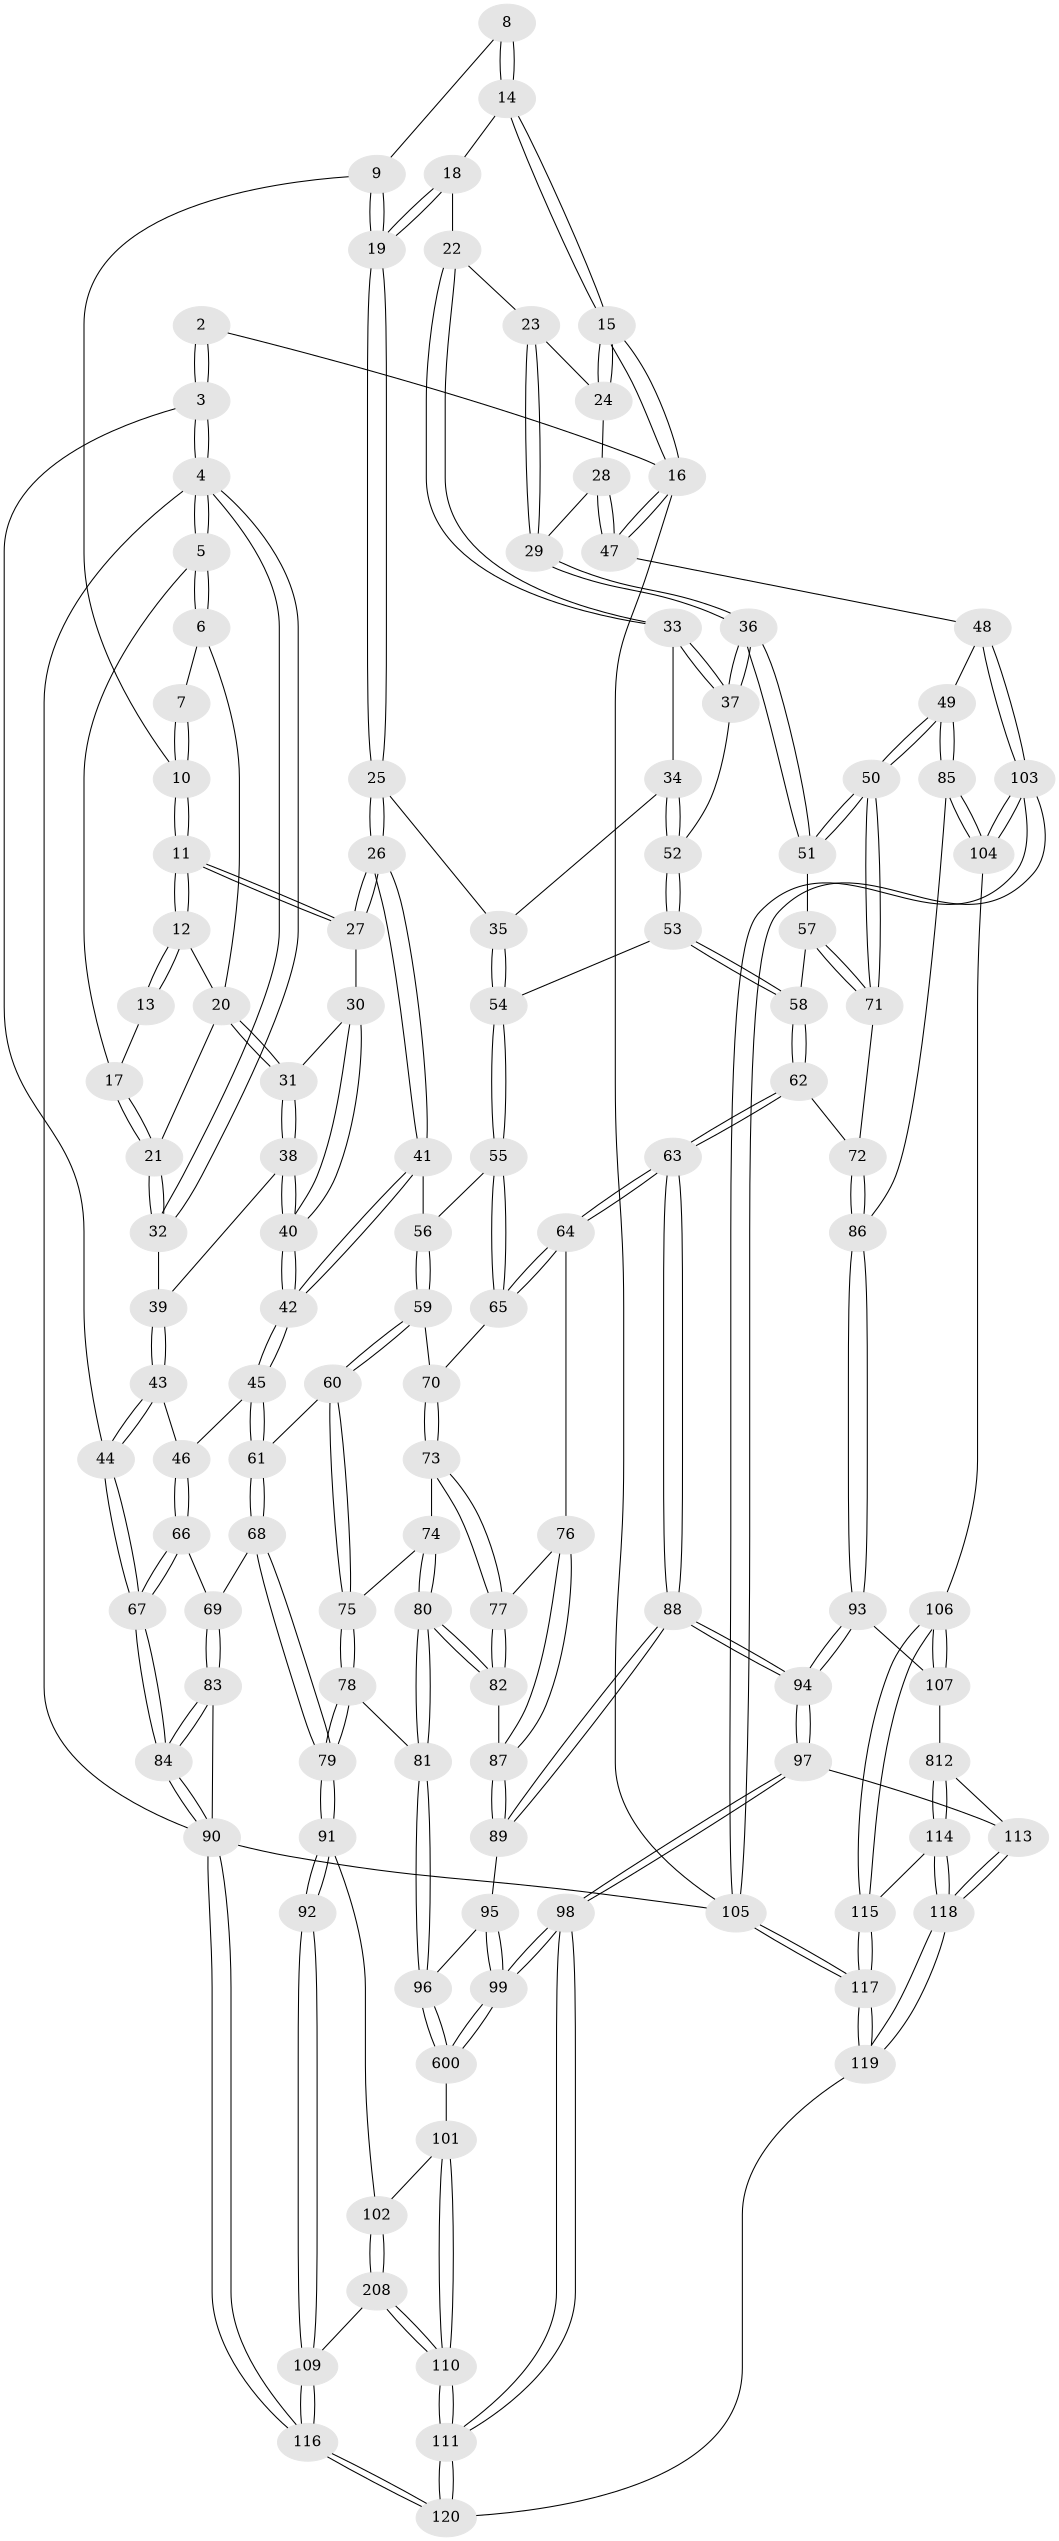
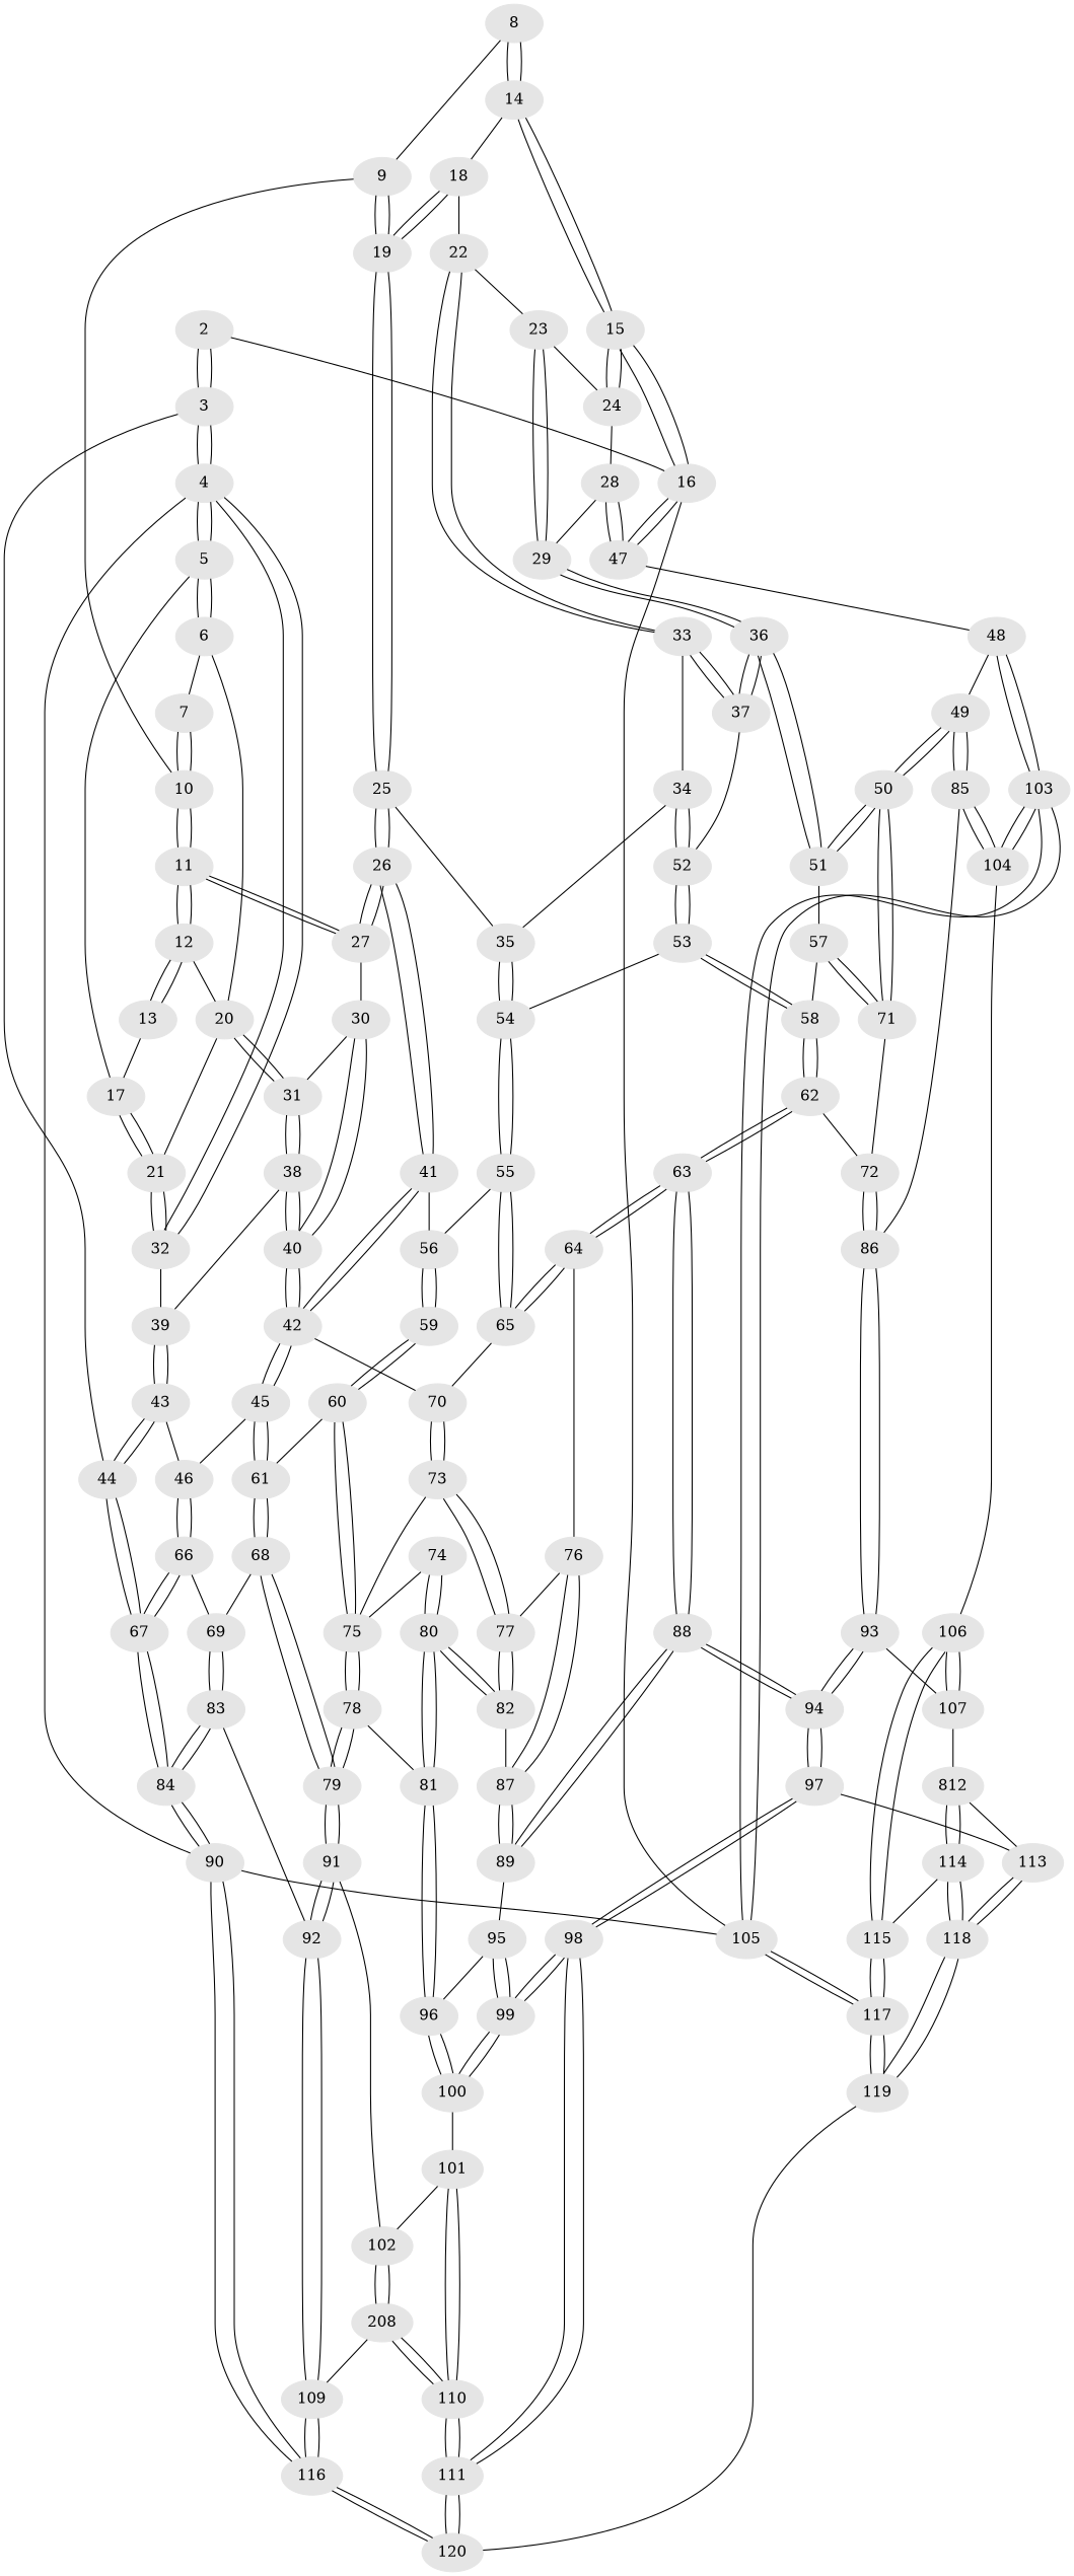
  graph {
    node [color=gray90 style=filled]
    2
    3
    16
    8
    9
    14
    4
    44
    47
    105
    90
    116
    5
    32
    67
    6
    17
    39
    7
    20
    21
    10
    13
    11
    19
    15
    18
    25
    12
    27
    30
    31
    24
    22
    28
    48
    117
    23
    33
    26
    35
    38
    29
    34
    37
    36
    41
    54
    42
    56
    40
    51
    43
    52
    53
    55
    57
    46
    45
    59
    61
    66
    84
    68
    69
    49
    103
    50
    85
    104
    71
    86
    72
    58
    62
    65
    70
    60
    63
    75
    73
    78
    79
    64
    88
    76
    89
    94
    77
    87
    83
    91
    92
    74
    93
    80
    82
    81
    96
    102
-   100 [label=600]
+   100
    109
    106
    107
    95
    97
    99
    120
    n109 [label=208]
    n110 [label=812]
    98
    113
    101
    111
    118
    110
    115
    119
    114
    2 -- 3
    2 -- 3
    2 -- 16
    3 -- 4
    3 -- 4
    3 -- 44
    16 -- 47
    16 -- 47
    16 -- 105
    8 -- 9
    8 -- 14
    8 -- 14
    9 -- 10
    9 -- 19
    9 -- 19
    14 -- 15
    14 -- 15
    14 -- 18
    4 -- 90
    4 -- 5
    4 -- 5
    4 -- 32
    4 -- 32
    44 -- 67
    44 -- 67
    47 -- 48
    105 -- 117
    105 -- 117
    90 -- 105
    90 -- 116
    90 -- 116
    116 -- 120
    116 -- 120
    5 -- 6
    5 -- 6
    5 -- 17
    32 -- 39
    67 -- 84
    67 -- 84
    6 -- 7
    6 -- 20
    17 -- 21
    17 -- 21
    39 -- 43
    39 -- 43
    7 -- 10
    7 -- 10
    20 -- 21
    20 -- 31
    20 -- 31
    21 -- 32
    21 -- 32
    10 -- 11
    10 -- 11
    13 -- 17
    11 -- 12
    11 -- 12
    11 -- 27
    11 -- 27
    19 -- 25
    19 -- 25
    15 -- 16
    15 -- 16
    15 -- 24
    15 -- 24
    18 -- 19
    18 -- 19
    18 -- 22
    25 -- 26
    25 -- 26
    25 -- 35
    12 -- 20
    12 -- 13
    12 -- 13
    27 -- 30
    30 -- 31
    30 -- 40
    30 -- 40
    31 -- 38
    31 -- 38
    24 -- 28
    22 -- 23
    22 -- 33
    22 -- 33
    28 -- 47
    28 -- 47
    28 -- 29
    48 -- 49
    48 -- 103
    48 -- 103
    117 -- 119
    117 -- 119
    23 -- 24
    23 -- 29
    23 -- 29
    33 -- 34
    33 -- 37
    33 -- 37
    26 -- 27
    26 -- 27
    26 -- 41
    26 -- 41
    35 -- 54
    35 -- 54
    38 -- 39
    38 -- 40
    38 -- 40
    29 -- 36
    29 -- 36
    34 -- 35
    34 -- 52
    34 -- 52
    37 -- 52
    36 -- 37
    36 -- 37
    36 -- 51
    36 -- 51
    41 -- 42
    41 -- 42
    41 -- 56
    54 -- 55
    54 -- 55
    42 -- 45
    42 -- 45
    56 -- 59
    56 -- 59
    40 -- 42
    40 -- 42
    51 -- 57
    43 -- 44
    43 -- 44
    43 -- 46
    52 -- 53
    52 -- 53
    53 -- 54
    53 -- 58
    53 -- 58
    55 -- 56
    55 -- 65
    55 -- 65
    57 -- 71
    57 -- 71
    57 -- 58
    46 -- 66
    46 -- 66
    45 -- 46
    45 -- 61
    45 -- 61
-   59 -- 70
+   42 -- 70
    59 -- 60
    59 -- 60
    61 -- 68
    61 -- 68
    66 -- 67
    66 -- 67
    66 -- 69
    84 -- 90
    84 -- 90
    68 -- 69
    68 -- 79
    68 -- 79
    69 -- 83
    69 -- 83
    49 -- 50
    49 -- 50
    49 -- 85
    49 -- 85
    103 -- 105
    103 -- 105
    103 -- 104
    103 -- 104
    50 -- 51
    50 -- 51
    50 -- 71
    50 -- 71
    85 -- 104
    85 -- 104
    85 -- 86
    104 -- 106
    71 -- 72
    86 -- 93
    86 -- 93
    72 -- 86
    72 -- 86
    58 -- 62
    58 -- 62
    62 -- 72
    62 -- 63
    62 -- 63
    65 -- 70
    70 -- 73
    70 -- 73
    60 -- 61
    60 -- 75
    60 -- 75
    63 -- 64
    63 -- 64
    63 -- 88
    63 -- 88
    75 -- 78
    75 -- 78
    73 -- 77
    73 -- 77
-   73 -- 74
+   73 -- 75
    78 -- 79
    78 -- 79
    78 -- 81
    79 -- 91
    79 -- 91
    64 -- 65
    64 -- 65
    64 -- 76
    88 -- 89
    88 -- 89
    88 -- 94
    88 -- 94
    76 -- 77
    76 -- 87
    76 -- 87
    89 -- 95
    94 -- 97
    94 -- 97
    77 -- 82
    77 -- 82
    87 -- 89
    87 -- 89
    83 -- 84
    83 -- 84
-   83 -- 90
+   83 -- 92
    91 -- 92
    91 -- 92
    91 -- 102
    92 -- 109
    92 -- 109
    74 -- 75
    74 -- 80
    74 -- 80
    93 -- 94
    93 -- 94
    93 -- 107
    80 -- 82
    80 -- 82
    80 -- 81
    80 -- 81
    82 -- 87
    81 -- 96
    81 -- 96
    96 -- 100
    96 -- 100
    102 -- n109
    102 -- n109
    100 -- 101
    109 -- 116
    109 -- 116
    106 -- 107
    106 -- 107
    106 -- 115
    106 -- 115
    107 -- n110
    95 -- 96
    95 -- 99
    95 -- 99
    97 -- 98
    97 -- 98
    97 -- 113
    99 -- 100
    99 -- 100
    n109 -- 109
    n109 -- 110
    n109 -- 110
    n110 -- 113
    n110 -- 114
    n110 -- 114
    98 -- 99
    98 -- 99
    98 -- 111
    98 -- 111
    113 -- 118
    113 -- 118
    101 -- 102
    101 -- 110
    101 -- 110
    111 -- 120
    111 -- 120
    118 -- 119
    118 -- 119
    110 -- 111
    110 -- 111
    115 -- 117
    115 -- 117
    119 -- 120
    114 -- 118
    114 -- 118
    114 -- 115
  }
